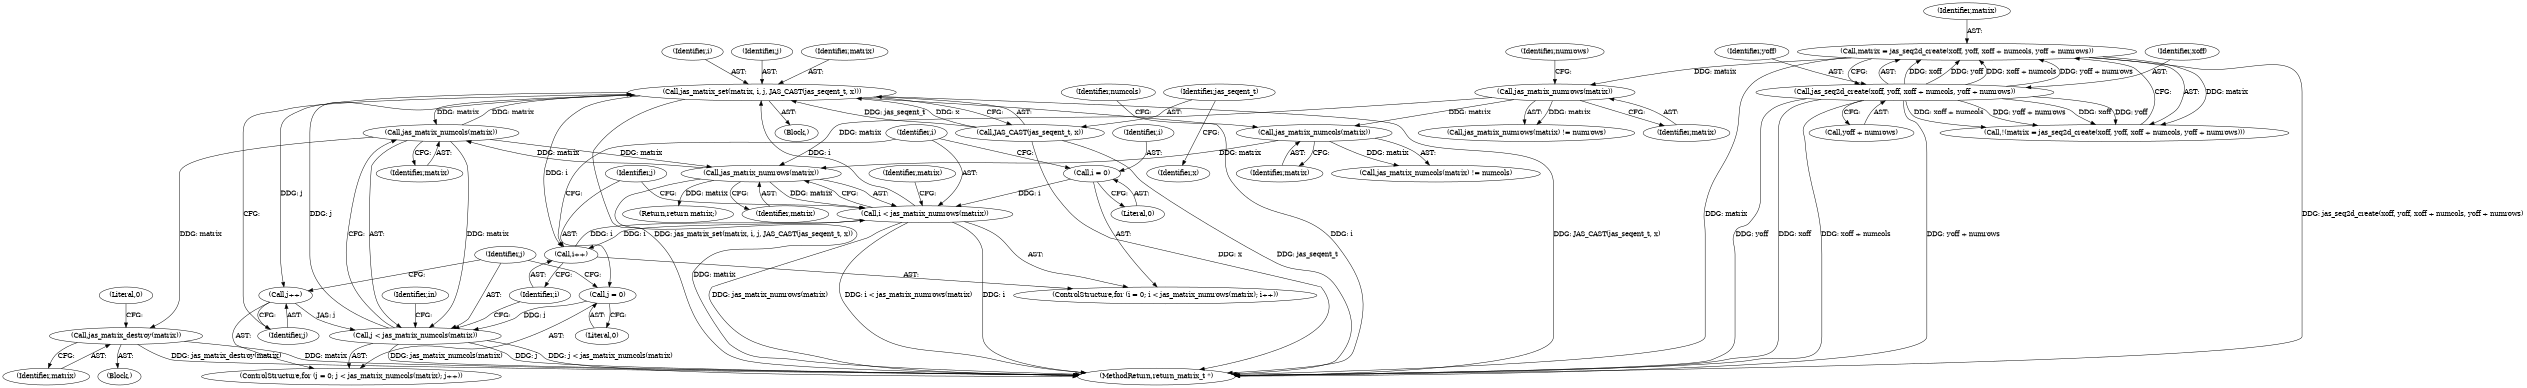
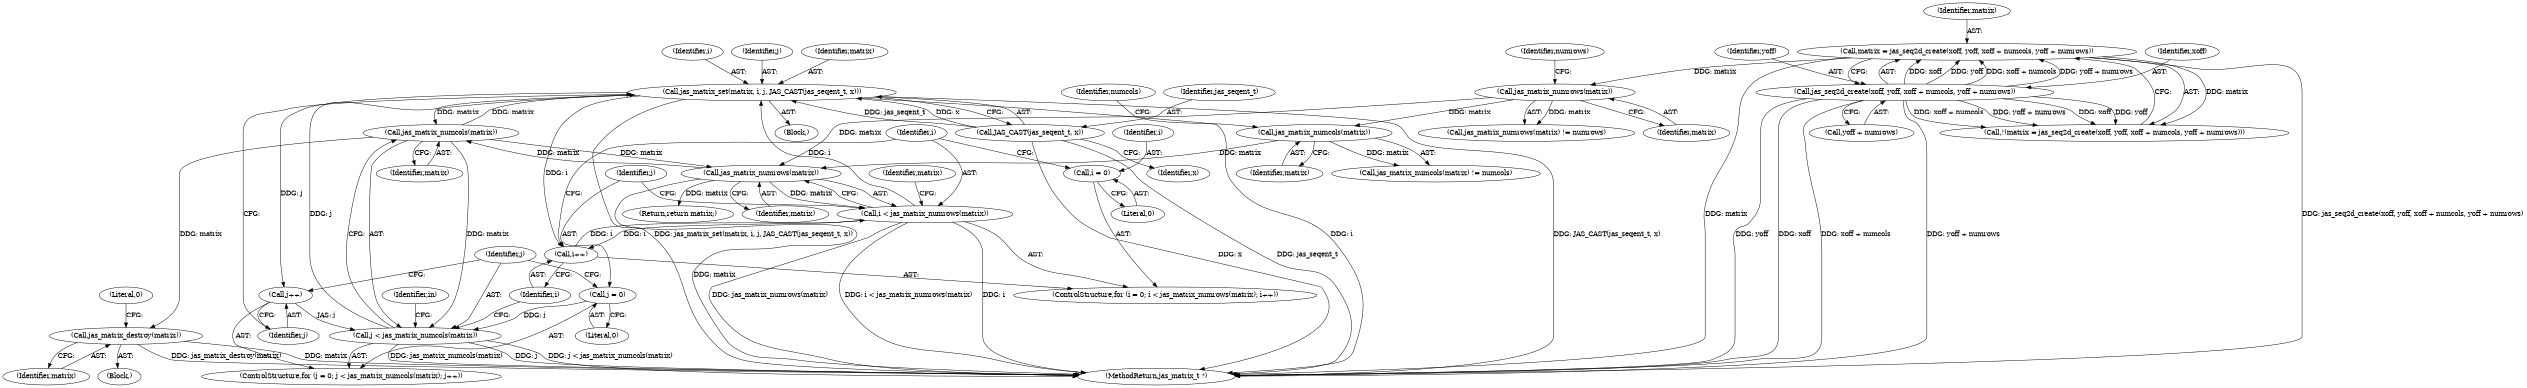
  digraph {
    n1 [label="(Call,jas_matrix_destroy(matrix))"]
    n2 [label="(Identifier,matrix)"]
-   n3 [label="(MethodReturn,return_matrix_t *)"]
+   n3 [label="(MethodReturn,jas_matrix_t *)"]
    n4 [label="(Block,)"]
    n5 [label="(Call,jas_matrix_numcols(matrix))"]
    n6 [label="(Call,jas_matrix_set(matrix, i, j, JAS_CAST(jas_seqent_t, x)))"]
    n7 [label="(Call,jas_matrix_numrows(matrix))"]
    n8 [label="(Call,j < jas_matrix_numcols(matrix))"]
    n9 [label="(Identifier,matrix)"]
    n10 [label="(Call,i++)"]
    n11 [label="(Call,j++)"]
    n12 [label="(Call,JAS_CAST(jas_seqent_t, x))"]
    n13 [label="(Block,)"]
    n14 [label="(Call,i < jas_matrix_numrows(matrix))"]
    n15 [label="(Identifier,matrix)"]
    n16 [label="(Return,return matrix;)"]
    n17 [label="(ControlStructure,for (j = 0; j < jas_matrix_numcols(matrix); j++))"]
    n18 [label="(ControlStructure,for (i = 0; i < jas_matrix_numrows(matrix); i++))"]
    n19 [label="(Identifier,i)"]
    n20 [label="(Identifier,j)"]
    n21 [label="(Identifier,x)"]
    n22 [label="(Call,i = 0)"]
    n23 [label="(Literal,0)"]
    n24 [label="(Call,jas_matrix_numcols(matrix))"]
    n25 [label="(Call,jas_matrix_numcols(matrix) != numcols)"]
    n26 [label="(Identifier,matrix)"]
    n27 [label="(Call,jas_matrix_numrows(matrix))"]
    n28 [label="(Call,jas_matrix_numrows(matrix) != numrows)"]
    n29 [label="(Identifier,matrix)"]
    n30 [label="(Call,matrix = jas_seq2d_create(xoff, yoff, xoff + numcols, yoff + numrows))"]
    n31 [label="(Call,jas_seq2d_create(xoff, yoff, xoff + numcols, yoff + numrows))"]
    n32 [label="(Call,!(matrix = jas_seq2d_create(xoff, yoff, xoff + numcols, yoff + numrows)))"]
    n33 [label="(Call,yoff + numrows)"]
    n34 [label="(Call,j = 0)"]
    n35 [label="(Literal,0)"]
    n36 [label="(Identifier,i)"]
    n37 [label="(Literal,0)"]
    n38 [label="(Identifier,numcols)"]
    n39 [label="(Identifier,numrows)"]
    n40 [label="(Identifier,j)"]
    n41 [label="(Identifier,yoff)"]
    n42 [label="(Identifier,i)"]
    n43 [label="(Identifier,matrix)"]
    n44 [label="(Identifier,xoff)"]
    n45 [label="(Identifier,in)"]
    n46 [label="(Identifier,j)"]
    n47 [label="(Identifier,jas_seqent_t)"]
    n48 [label="(Identifier,j)"]
    n49 [label="(Identifier,i)"]
    n50 [label="(Identifier,matrix)"]
    n51 [label="(Identifier,matrix)"]
    n1 -> n2 [label="CFG: "]
    n1 -> n3 [label="DDG: jas_matrix_destroy(matrix)"]
    n1 -> n3 [label="DDG: matrix"]
    n1 -> n4 [label="AST: "]
    n2 -> n1 [label="AST: "]
    n5 -> n1 [label="DDG: matrix"]
    n5 -> n6 [label="DDG: matrix"]
    n5 -> n7 [label="DDG: matrix"]
    n5 -> n8 [label="AST: "]
    n5 -> n8 [label="DDG: matrix"]
    n5 -> n9 [label="CFG: "]
    n6 -> n3 [label="DDG: i"]
    n6 -> n3 [label="DDG: jas_matrix_set(matrix, i, j, JAS_CAST(jas_seqent_t, x))"]
    n6 -> n3 [label="DDG: JAS_CAST(jas_seqent_t, x)"]
    n6 -> n5 [label="DDG: matrix"]
    n6 -> n10 [label="DDG: i"]
    n6 -> n11 [label="DDG: j"]
    n6 -> n12 [label="CFG: "]
    n6 -> n13 [label="AST: "]
    n7 -> n3 [label="DDG: matrix"]
    n7 -> n5 [label="DDG: matrix"]
    n7 -> n14 [label="AST: "]
    n7 -> n14 [label="DDG: matrix"]
    n7 -> n15 [label="CFG: "]
    n7 -> n16 [label="DDG: matrix"]
    n8 -> n3 [label="DDG: j"]
    n8 -> n3 [label="DDG: j < jas_matrix_numcols(matrix)"]
    n8 -> n3 [label="DDG: jas_matrix_numcols(matrix)"]
    n8 -> n5 [label="CFG: "]
    n8 -> n6 [label="DDG: j"]
    n8 -> n17 [label="AST: "]
    n9 -> n5 [label="AST: "]
    n10 -> n14 [label="DDG: i"]
    n10 -> n18 [label="AST: "]
    n10 -> n19 [label="CFG: "]
    n11 -> n8 [label="JAS: j"]
    n11 -> n17 [label="AST: "]
    n11 -> n20 [label="CFG: "]
    n12 -> n3 [label="DDG: jas_seqent_t"]
    n12 -> n3 [label="DDG: x"]
    n12 -> n6 [label="AST: "]
    n12 -> n6 [label="DDG: jas_seqent_t"]
    n12 -> n6 [label="DDG: x"]
-   n47 -> n21 [label="CFG: "]
+   n12 -> n21 [label="CFG: "]
    n14 -> n3 [label="DDG: i"]
    n14 -> n3 [label="DDG: jas_matrix_numrows(matrix)"]
    n14 -> n3 [label="DDG: i < jas_matrix_numrows(matrix)"]
    n14 -> n6 [label="DDG: i"]
    n14 -> n7 [label="CFG: "]
    n14 -> n10 [label="DDG: i"]
    n14 -> n18 [label="AST: "]
    n15 -> n7 [label="AST: "]
    n19 -> n8 [label="CFG: "]
    n19 -> n10 [label="AST: "]
    n20 -> n6 [label="CFG: "]
    n20 -> n11 [label="AST: "]
-   n22 -> n14 [label="DDG: i"]
    n22 -> n18 [label="AST: "]
    n22 -> n23 [label="CFG: "]
    n23 -> n22 [label="AST: "]
    n24 -> n7 [label="DDG: matrix"]
    n24 -> n25 [label="AST: "]
    n24 -> n25 [label="DDG: matrix"]
    n24 -> n26 [label="CFG: "]
    n26 -> n24 [label="AST: "]
    n27 -> n7 [label="DDG: matrix"]
    n27 -> n24 [label="DDG: matrix"]
    n27 -> n28 [label="AST: "]
    n27 -> n28 [label="DDG: matrix"]
    n27 -> n29 [label="CFG: "]
    n29 -> n27 [label="AST: "]
    n30 -> n3 [label="DDG: matrix"]
    n30 -> n3 [label="DDG: jas_seq2d_create(xoff, yoff, xoff + numcols, yoff + numrows)"]
    n30 -> n27 [label="DDG: matrix"]
    n30 -> n31 [label="CFG: "]
    n30 -> n32 [label="AST: "]
    n30 -> n32 [label="DDG: matrix"]
    n31 -> n3 [label="DDG: yoff"]
    n31 -> n3 [label="DDG: xoff"]
    n31 -> n3 [label="DDG: xoff + numcols"]
    n31 -> n3 [label="DDG: yoff + numrows"]
    n31 -> n30 [label="AST: "]
    n31 -> n30 [label="DDG: xoff"]
    n31 -> n30 [label="DDG: yoff"]
    n31 -> n30 [label="DDG: xoff + numcols"]
    n31 -> n30 [label="DDG: yoff + numrows"]
    n31 -> n32 [label="DDG: xoff"]
    n31 -> n32 [label="DDG: yoff"]
    n31 -> n32 [label="DDG: xoff + numcols"]
    n31 -> n32 [label="DDG: yoff + numrows"]
    n31 -> n33 [label="CFG: "]
    n32 -> n30 [label="CFG: "]
    n33 -> n31 [label="AST: "]
    n34 -> n8 [label="DDG: j"]
    n34 -> n17 [label="AST: "]
    n34 -> n35 [label="CFG: "]
    n35 -> n34 [label="AST: "]
    n36 -> n6 [label="AST: "]
    n37 -> n1 [label="CFG: "]
    n38 -> n24 [label="CFG: "]
    n39 -> n27 [label="CFG: "]
    n40 -> n6 [label="AST: "]
    n41 -> n31 [label="AST: "]
    n42 -> n22 [label="AST: "]
    n43 -> n14 [label="CFG: "]
    n44 -> n31 [label="AST: "]
    n45 -> n8 [label="CFG: "]
    n46 -> n8 [label="AST: "]
    n46 -> n11 [label="CFG: "]
    n46 -> n34 [label="CFG: "]
    n47 -> n12 [label="AST: "]
    n48 -> n14 [label="CFG: "]
    n48 -> n34 [label="AST: "]
    n49 -> n10 [label="CFG: "]
    n49 -> n14 [label="AST: "]
    n49 -> n22 [label="CFG: "]
    n50 -> n6 [label="AST: "]
    n51 -> n30 [label="AST: "]
  }
